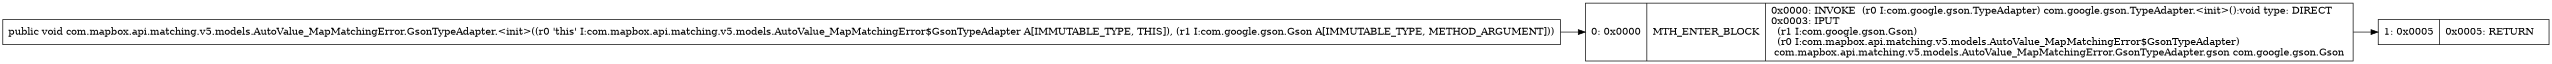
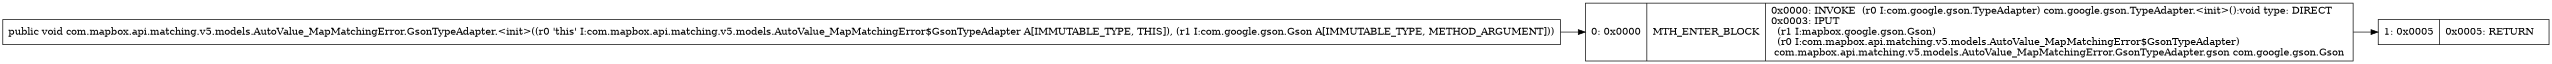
  digraph {
    rankdir=LR
    node [shape=record]
-   n1 [label="{0\:\ 0x0000|MTH_ENTER_BLOCK\l|0x0000: INVOKE  (r0 I:com.google.gson.TypeAdapter) com.google.gson.TypeAdapter.\<init\>():void type: DIRECT \l0x0003: IPUT  \l  (r1 I:com.google.gson.Gson)\l  (r0 I:com.mapbox.api.matching.v5.models.AutoValue_MapMatchingError$GsonTypeAdapter)\l com.mapbox.api.matching.v5.models.AutoValue_MapMatchingError.GsonTypeAdapter.gson com.google.gson.Gson \l}"]
+   n1 [label="{0\:\ 0x0000|MTH_ENTER_BLOCK\l|0x0000: INVOKE  (r0 I:com.google.gson.TypeAdapter) com.google.gson.TypeAdapter.\<init\>():void type: DIRECT \l0x0003: IPUT  \l  (r1 I:mapbox.google.gson.Gson)\l  (r0 I:com.mapbox.api.matching.v5.models.AutoValue_MapMatchingError$GsonTypeAdapter)\l com.mapbox.api.matching.v5.models.AutoValue_MapMatchingError.GsonTypeAdapter.gson com.google.gson.Gson \l}"]
    n2 [label="{1\:\ 0x0005|0x0005: RETURN   \l}"]
    n3 [label="{public void com.mapbox.api.matching.v5.models.AutoValue_MapMatchingError.GsonTypeAdapter.\<init\>((r0 'this' I:com.mapbox.api.matching.v5.models.AutoValue_MapMatchingError$GsonTypeAdapter A[IMMUTABLE_TYPE, THIS]), (r1 I:com.google.gson.Gson A[IMMUTABLE_TYPE, METHOD_ARGUMENT])) }"]
    n1 -> n2
    n3 -> n1
  }
